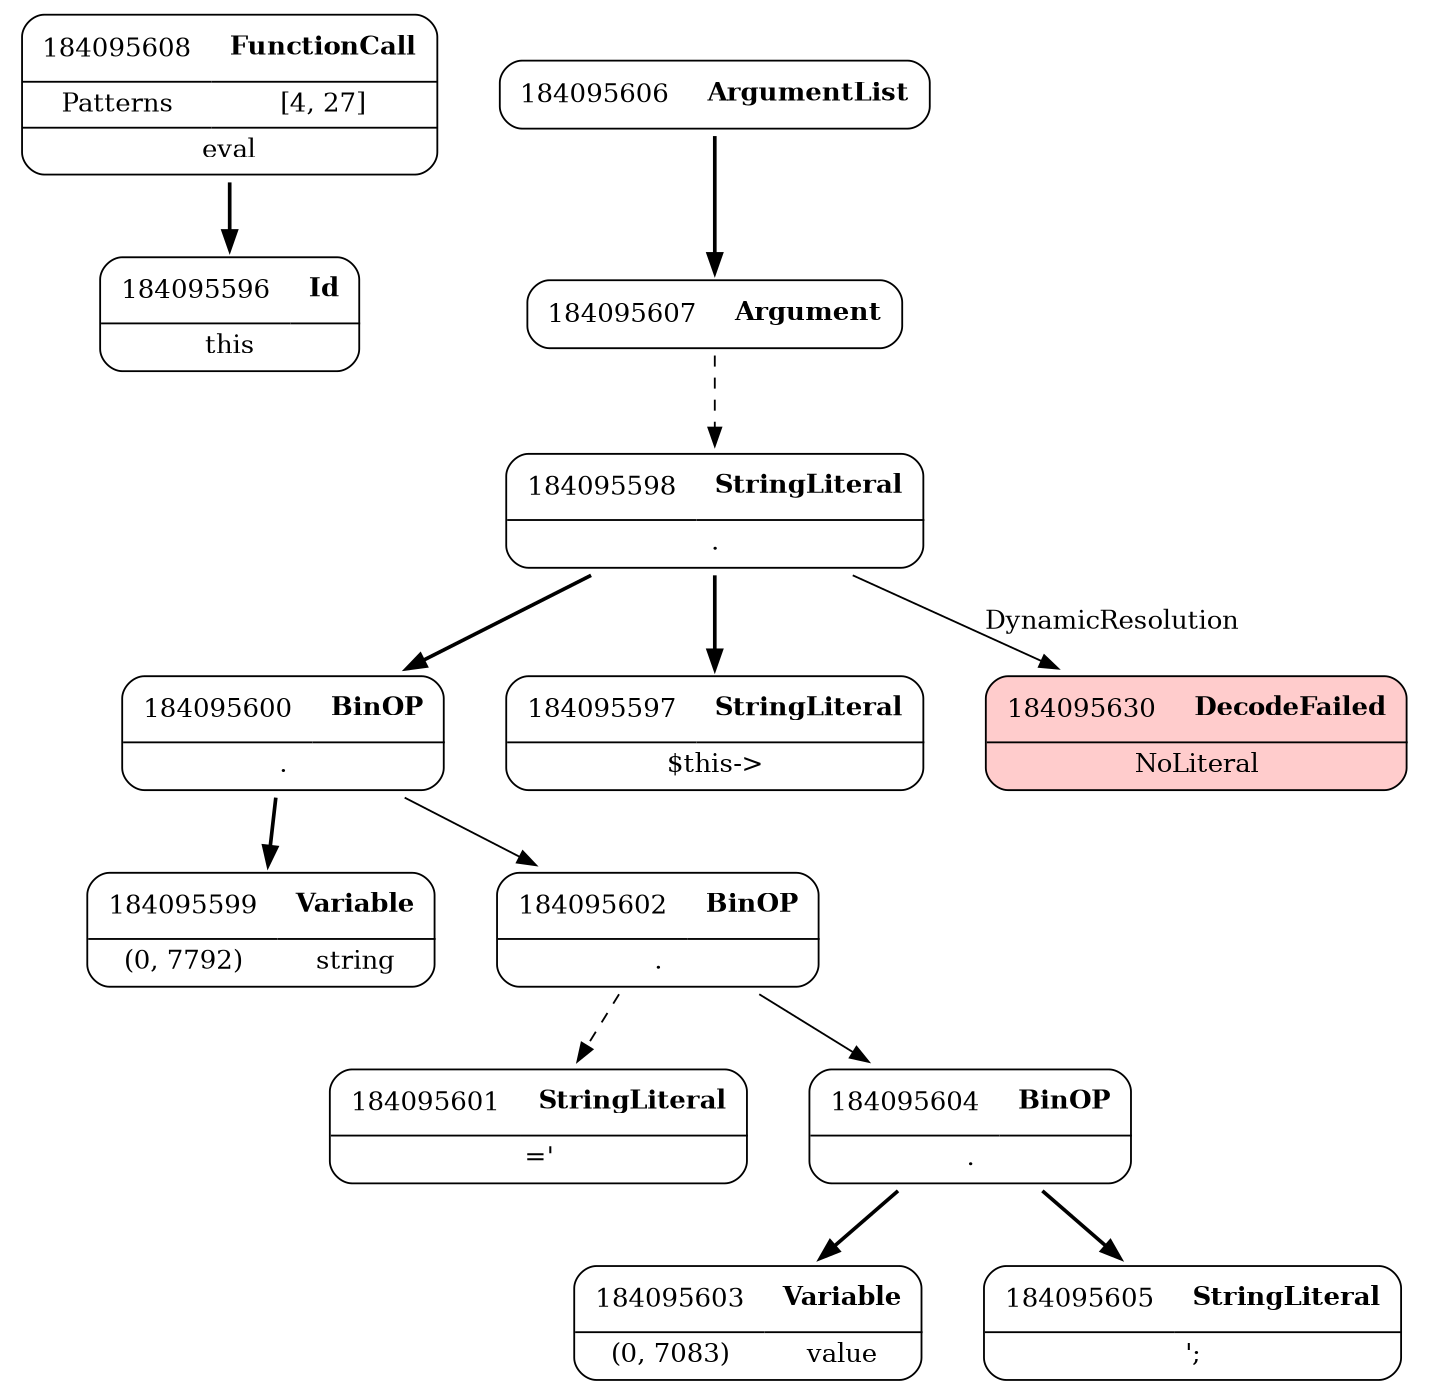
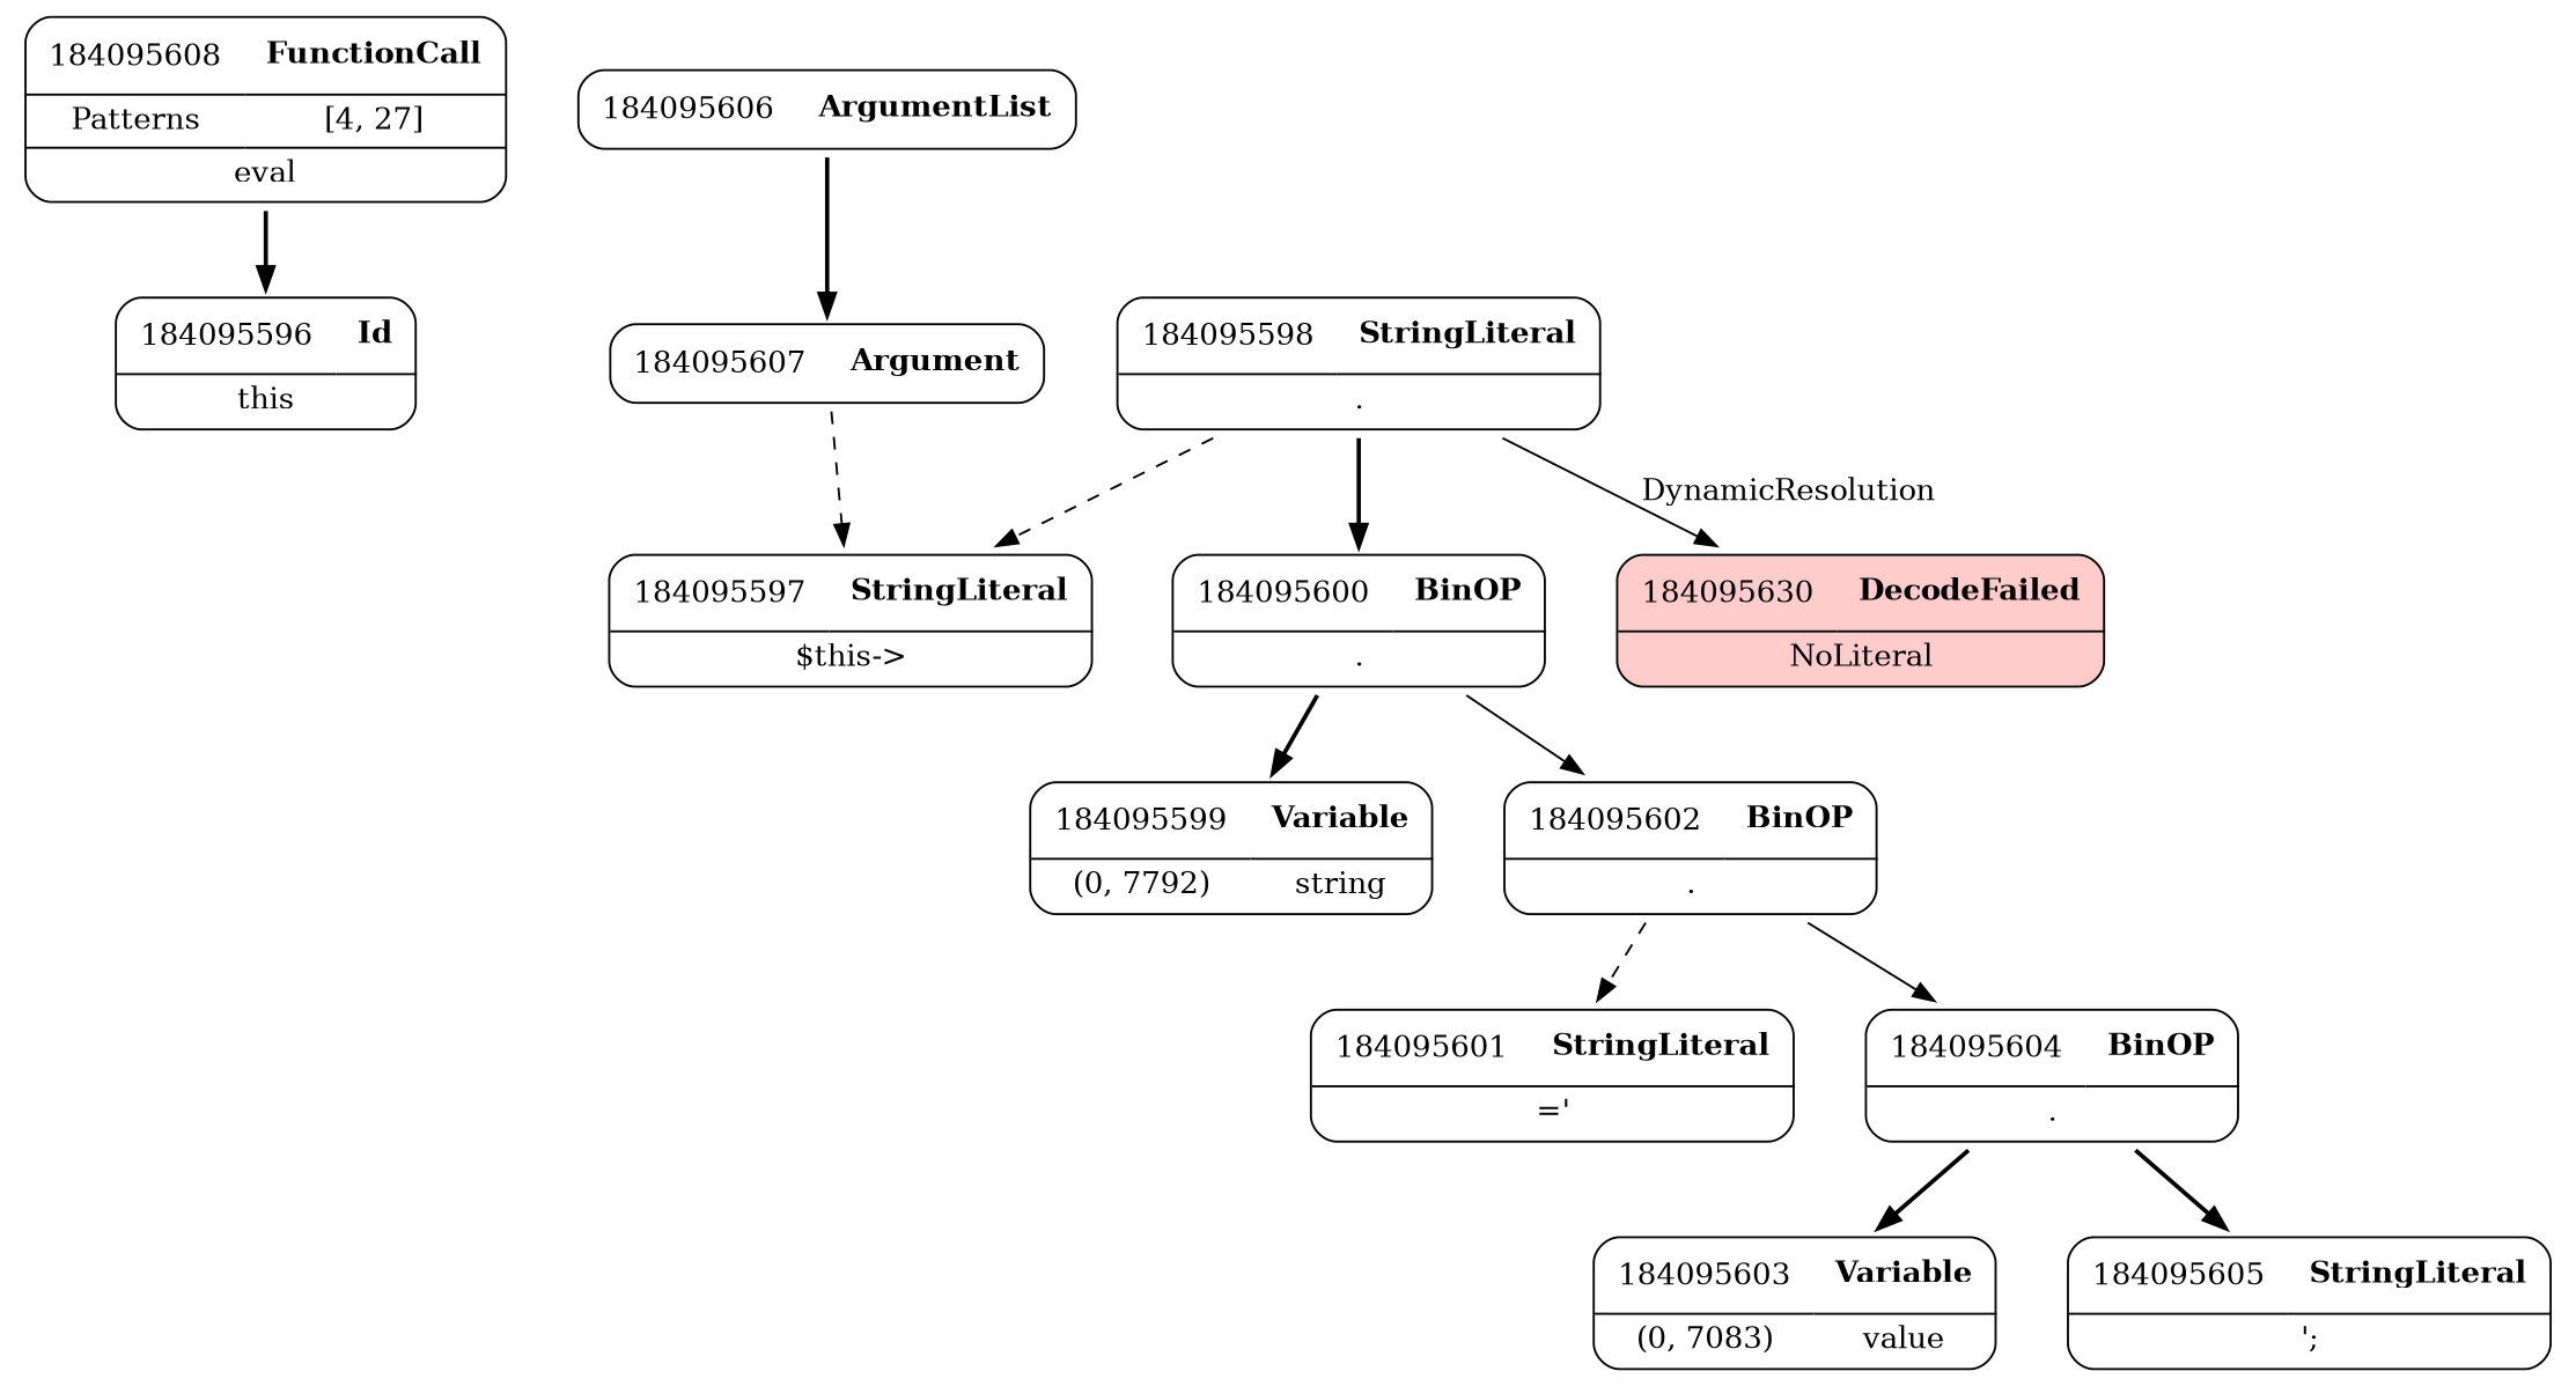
  digraph {
    node [shape=none]
    edge [style=bold weight=2]
    n1 [label=<<TABLE border='1' cellspacing='0' cellpadding='10' style='rounded' ><TR><TD border='0'>184095608</TD><TD border='0'><B>FunctionCall</B></TD></TR><HR/><TR><TD border='0' cellpadding='5'>Patterns</TD><TD border='0' cellpadding='5'>[4, 27]</TD></TR><HR/><TR><TD border='0' cellpadding='5' colspan='2'>eval</TD></TR></TABLE>>]
    n2 [label=<<TABLE border='1' cellspacing='0' cellpadding='10' style='rounded' ><TR><TD border='0'>184095596</TD><TD border='0'><B>Id</B></TD></TR><HR/><TR><TD border='0' cellpadding='5' colspan='2'>this</TD></TR></TABLE>>]
    n3 [label=<<TABLE border='1' cellspacing='0' cellpadding='10' style='rounded' ><TR><TD border='0'>184095606</TD><TD border='0'><B>ArgumentList</B></TD></TR></TABLE>>]
    n4 [label=<<TABLE border='1' cellspacing='0' cellpadding='10' style='rounded' ><TR><TD border='0'>184095607</TD><TD border='0'><B>Argument</B></TD></TR></TABLE>>]
    n5 [label=<<TABLE border='1' cellspacing='0' cellpadding='10' style='rounded' ><TR><TD border='0'>184095598</TD><TD border='0'><B>StringLiteral</B></TD></TR><HR/><TR><TD border='0' cellpadding='5' colspan='2'>.</TD></TR></TABLE>>]
    n6 [label=<<TABLE border='1' cellspacing='0' cellpadding='10' style='rounded' ><TR><TD border='0'>184095601</TD><TD border='0'><B>StringLiteral</B></TD></TR><HR/><TR><TD border='0' cellpadding='5' colspan='2'>='</TD></TR></TABLE>>]
    n7 [label=<<TABLE border='1' cellspacing='0' cellpadding='10' style='rounded' ><TR><TD border='0'>184095600</TD><TD border='0'><B>BinOP</B></TD></TR><HR/><TR><TD border='0' cellpadding='5' colspan='2'>.</TD></TR></TABLE>>]
    n8 [label=<<TABLE border='1' cellspacing='0' cellpadding='10' style='rounded' ><TR><TD border='0'>184095599</TD><TD border='0'><B>Variable</B></TD></TR><HR/><TR><TD border='0' cellpadding='5'>(0, 7792)</TD><TD border='0' cellpadding='5'>string</TD></TR></TABLE>>]
    n9 [label=<<TABLE border='1' cellspacing='0' cellpadding='10' style='rounded' ><TR><TD border='0'>184095602</TD><TD border='0'><B>BinOP</B></TD></TR><HR/><TR><TD border='0' cellpadding='5' colspan='2'>.</TD></TR></TABLE>>]
    n10 [label=<<TABLE border='1' cellspacing='0' cellpadding='10' style='rounded' ><TR><TD border='0'>184095604</TD><TD border='0'><B>BinOP</B></TD></TR><HR/><TR><TD border='0' cellpadding='5' colspan='2'>.</TD></TR></TABLE>>]
    n11 [label=<<TABLE border='1' cellspacing='0' cellpadding='10' style='rounded' ><TR><TD border='0'>184095603</TD><TD border='0'><B>Variable</B></TD></TR><HR/><TR><TD border='0' cellpadding='5'>(0, 7083)</TD><TD border='0' cellpadding='5'>value</TD></TR></TABLE>>]
    n12 [label=<<TABLE border='1' cellspacing='0' cellpadding='10' style='rounded' ><TR><TD border='0'>184095605</TD><TD border='0'><B>StringLiteral</B></TD></TR><HR/><TR><TD border='0' cellpadding='5' colspan='2'>';</TD></TR></TABLE>>]
    n13 [label=<<TABLE border='1' cellspacing='0' cellpadding='10' style='rounded' ><TR><TD border='0'>184095597</TD><TD border='0'><B>StringLiteral</B></TD></TR><HR/><TR><TD border='0' cellpadding='5' colspan='2'>$this-&gt;</TD></TR></TABLE>>]
    n14 [label=<<TABLE border='1' cellspacing='0' cellpadding='10' style='rounded' bgcolor='#FFCCCC' ><TR><TD border='0'>184095630</TD><TD border='0'><B>DecodeFailed</B></TD></TR><HR/><TR><TD border='0' cellpadding='5' colspan='2'>NoLiteral</TD></TR></TABLE>>]
    n1 -> n2
    n3 -> n4
-   n4 -> n5 [style=dashed]
+   n4 -> n13 [style=dashed]
    n5 -> n7
-   n5 -> n13
+   n5 -> n13 [style=dashed]
    n5 -> n14 [label=DynamicResolution style=solid weight=""]
    n7 -> n8
    n7 -> n9 [style=solid]
    n9 -> n6 [style=dashed]
    n9 -> n10 [style=solid]
    n10 -> n11
    n10 -> n12
  }
